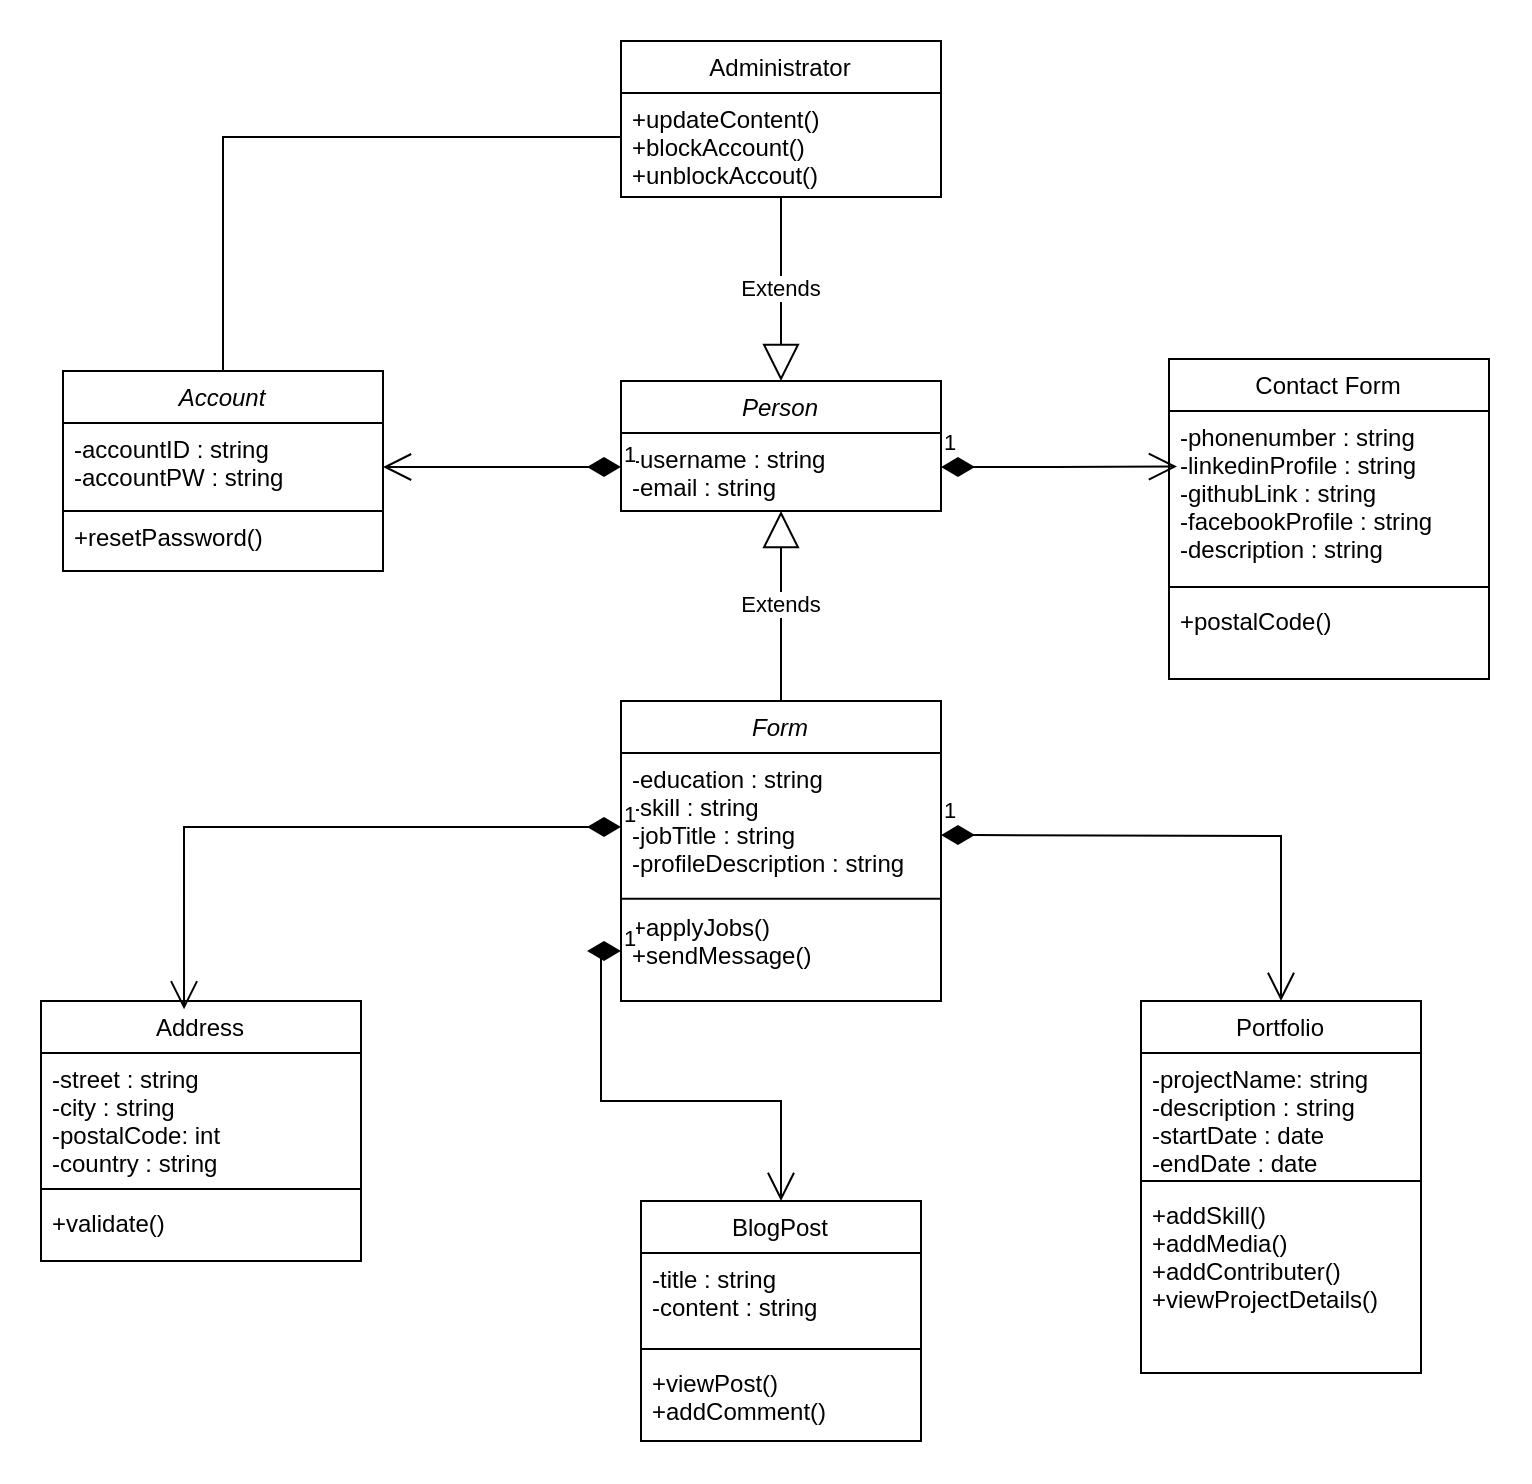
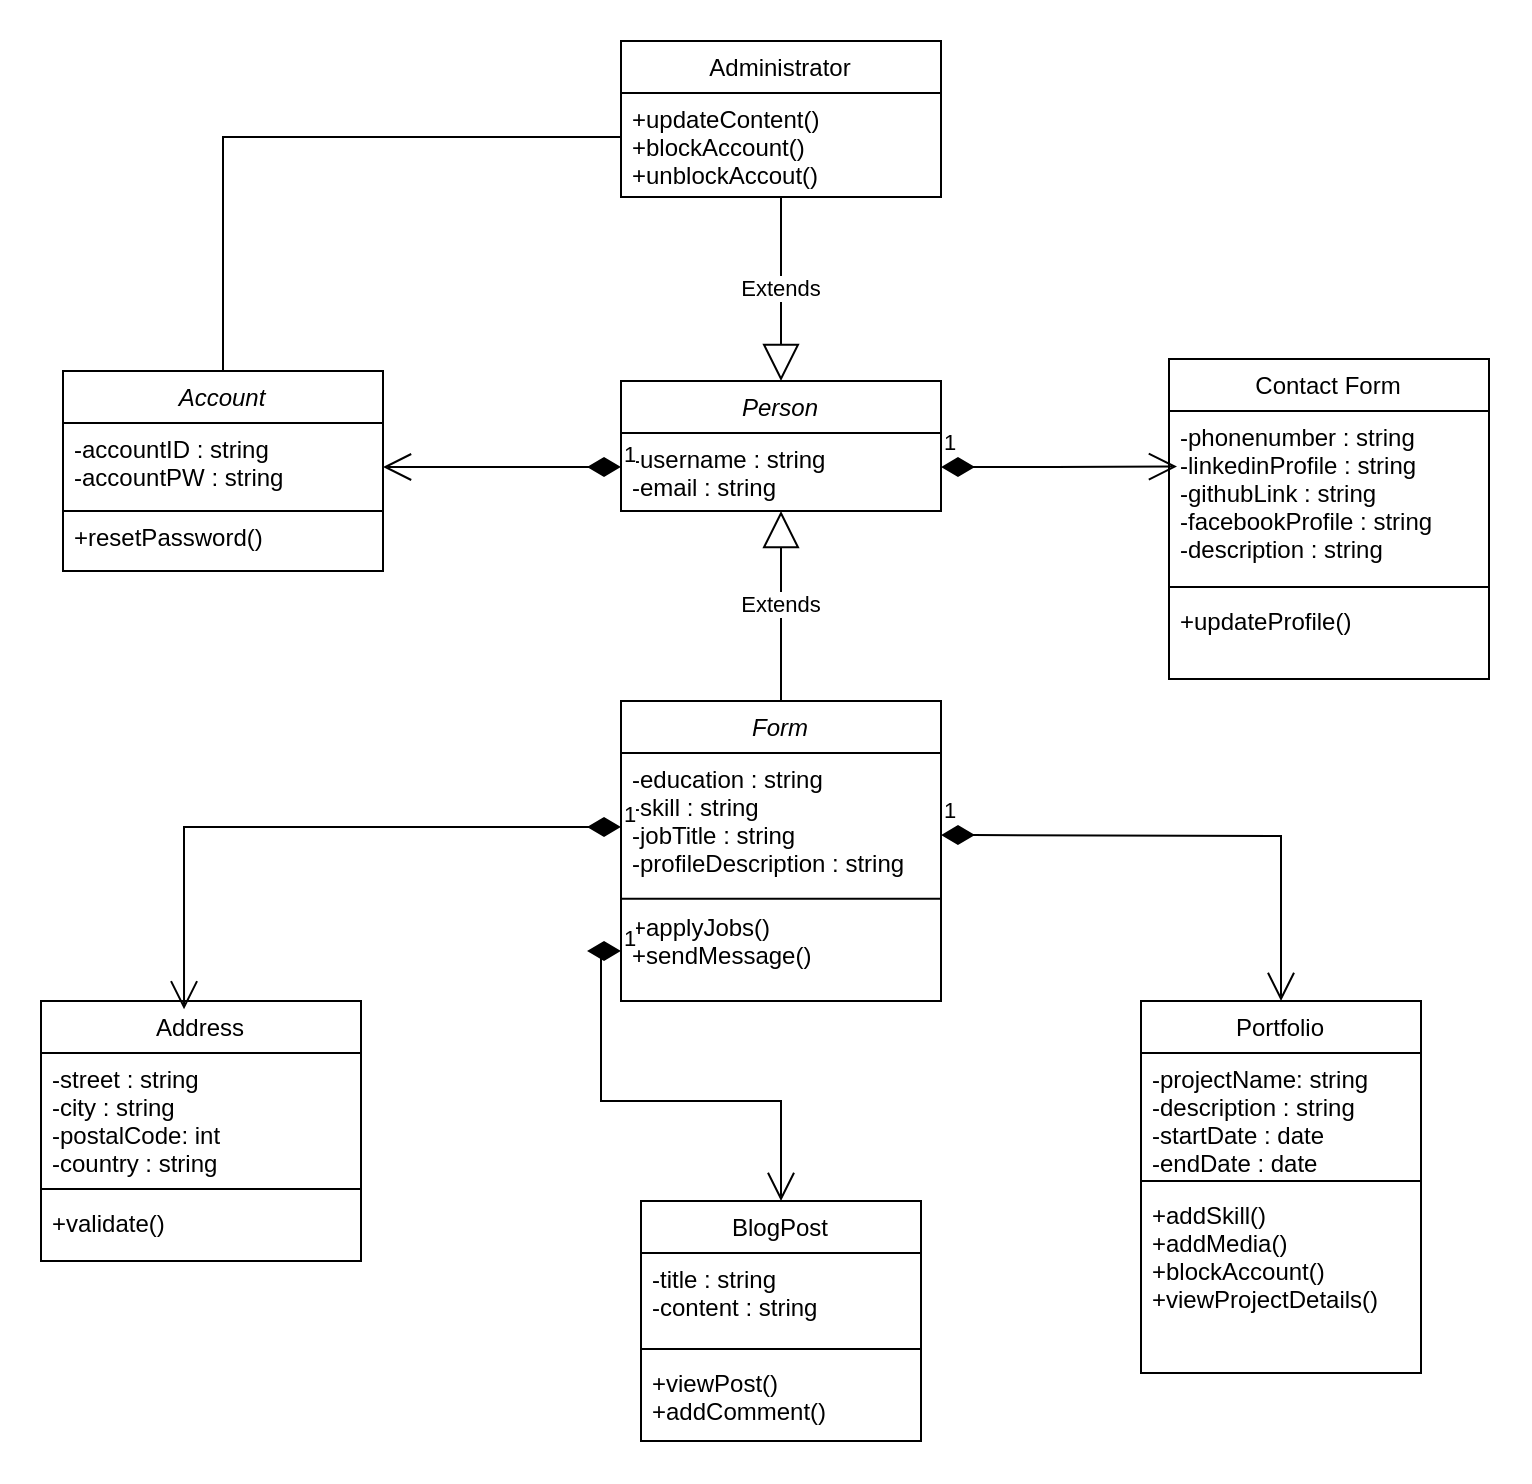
  <mxCell id="0" />
  <mxCell id="1" parent="0" />
  <mxCell id="2" value="Form" style="swimlane;fontStyle=2;align=center;verticalAlign=top;childLayout=stackLayout;horizontal=1;startSize=26;horizontalStack=0;resizeParent=1;resizeLast=0;collapsible=1;marginBottom=0;rounded=0;shadow=0;strokeWidth=1;" parent="1" vertex="1"><mxGeometry x="310" y="350" width="160" height="150" as="geometry"><mxRectangle x="230" y="140" width="160" height="26" as="alternateBounds" /></mxGeometry></mxCell>
  <mxCell id="3" value="-education : string&#10;-skill : string&#10;-jobTitle : string&#10;-profileDescription : string" style="text;align=left;verticalAlign=top;spacingLeft=4;spacingRight=4;overflow=hidden;rotatable=0;points=[[0,0.5],[1,0.5]];portConstraint=eastwest;" parent="2" vertex="1"><mxGeometry y="26" width="160" height="74" as="geometry" /></mxCell>
  <mxCell id="4" value="" style="endArrow=none;html=1;rounded=0;exitX=0;exitY=0.5;exitDx=0;exitDy=0;entryX=1;entryY=0.5;entryDx=0;entryDy=0;" parent="2" edge="1"><mxGeometry width="50" height="50" relative="1" as="geometry"><mxPoint y="98.82" as="sourcePoint" /><mxPoint x="160" y="98.82" as="targetPoint" /></mxGeometry></mxCell>
  <mxCell id="5" value="+applyJobs()&#10;+sendMessage()&#10;" style="text;align=left;verticalAlign=top;spacingLeft=4;spacingRight=4;overflow=hidden;rotatable=0;points=[[0,0.5],[1,0.5]];portConstraint=eastwest;" parent="2" vertex="1"><mxGeometry y="100" width="160" height="50" as="geometry" /></mxCell>
  <mxCell id="6" value="Person" style="swimlane;fontStyle=2;align=center;verticalAlign=top;childLayout=stackLayout;horizontal=1;startSize=26;horizontalStack=0;resizeParent=1;resizeLast=0;collapsible=1;marginBottom=0;rounded=0;shadow=0;strokeWidth=1;" parent="1" vertex="1"><mxGeometry x="310" y="190" width="160" height="65" as="geometry"><mxRectangle x="230" y="140" width="160" height="26" as="alternateBounds" /></mxGeometry></mxCell>
  <mxCell id="7" value="-username : string&#10;-email : string&#10;" style="text;align=left;verticalAlign=top;spacingLeft=4;spacingRight=4;overflow=hidden;rotatable=0;points=[[0,0.5],[1,0.5]];portConstraint=eastwest;" parent="6" vertex="1"><mxGeometry y="26" width="160" height="34" as="geometry" /></mxCell>
  <mxCell id="8" value="Extends" style="endArrow=block;endSize=16;endFill=0;html=1;rounded=0;exitX=0.5;exitY=0;exitDx=0;exitDy=0;entryX=0.5;entryY=1;entryDx=0;entryDy=0;" parent="1" source="2" target="6" edge="1"><mxGeometry width="160" relative="1" as="geometry"><mxPoint x="174" y="33" as="sourcePoint" /><mxPoint x="391" y="270" as="targetPoint" /></mxGeometry></mxCell>
  <mxCell id="9" value="Account" style="swimlane;fontStyle=2;align=center;verticalAlign=top;childLayout=stackLayout;horizontal=1;startSize=26;horizontalStack=0;resizeParent=1;resizeLast=0;collapsible=1;marginBottom=0;rounded=0;shadow=0;strokeWidth=1;" parent="1" vertex="1"><mxGeometry x="31" y="185" width="160" height="100" as="geometry"><mxRectangle x="230" y="140" width="160" height="26" as="alternateBounds" /></mxGeometry></mxCell>
  <mxCell id="10" value="-accountID : string&#10;-accountPW : string" style="text;align=left;verticalAlign=top;spacingLeft=4;spacingRight=4;overflow=hidden;rotatable=0;points=[[0,0.5],[1,0.5]];portConstraint=eastwest;" parent="9" vertex="1"><mxGeometry y="26" width="160" height="44" as="geometry" /></mxCell>
  <mxCell id="11" value="" style="endArrow=none;html=1;rounded=0;exitX=0;exitY=0.5;exitDx=0;exitDy=0;entryX=1;entryY=0.5;entryDx=0;entryDy=0;" parent="9" edge="1"><mxGeometry width="50" height="50" relative="1" as="geometry"><mxPoint y="70" as="sourcePoint" /><mxPoint x="160" y="70" as="targetPoint" /></mxGeometry></mxCell>
  <mxCell id="12" value="+resetPassword() " style="text;align=left;verticalAlign=top;spacingLeft=4;spacingRight=4;overflow=hidden;rotatable=0;points=[[0,0.5],[1,0.5]];portConstraint=eastwest;" parent="9" vertex="1"><mxGeometry y="70" width="160" height="30" as="geometry" /></mxCell>
  <mxCell id="13" value="Administrator" style="swimlane;fontStyle=0;align=center;verticalAlign=top;childLayout=stackLayout;horizontal=1;startSize=26;horizontalStack=0;resizeParent=1;resizeLast=0;collapsible=1;marginBottom=0;rounded=0;shadow=0;strokeWidth=1;" parent="1" vertex="1"><mxGeometry x="310" y="20" width="160" height="78" as="geometry"><mxRectangle x="550" y="140" width="160" height="26" as="alternateBounds" /></mxGeometry></mxCell>
  <mxCell id="14" value="+updateContent()&#10;+blockAccount()&#10;+unblockAccout()" style="text;align=left;verticalAlign=top;spacingLeft=4;spacingRight=4;overflow=hidden;rotatable=0;points=[[0,0.5],[1,0.5]];portConstraint=eastwest;" parent="13" vertex="1"><mxGeometry y="26" width="160" height="44" as="geometry" /></mxCell>
  <mxCell id="15" value="Extends" style="endArrow=block;endSize=16;endFill=0;html=1;rounded=0;exitX=0.5;exitY=1;exitDx=0;exitDy=0;entryX=0.5;entryY=0;entryDx=0;entryDy=0;" parent="1" source="13" target="6" edge="1"><mxGeometry width="160" relative="1" as="geometry"><mxPoint x="400" y="360" as="sourcePoint" /><mxPoint x="400" y="265" as="targetPoint" /></mxGeometry></mxCell>
  <mxCell id="16" style="edgeStyle=orthogonalEdgeStyle;rounded=0;orthogonalLoop=1;jettySize=auto;html=1;entryX=0.5;entryY=0;entryDx=0;entryDy=0;endArrow=none;" parent="1" source="14" target="9" edge="1"><mxGeometry relative="1" as="geometry" /></mxCell>
  <mxCell id="17" value="Contact Form" style="swimlane;fontStyle=0;align=center;verticalAlign=top;childLayout=stackLayout;horizontal=1;startSize=26;horizontalStack=0;resizeParent=1;resizeLast=0;collapsible=1;marginBottom=0;rounded=0;shadow=0;strokeWidth=1;" parent="1" vertex="1"><mxGeometry x="584" y="179" width="160" height="160" as="geometry"><mxRectangle x="550" y="140" width="160" height="26" as="alternateBounds" /></mxGeometry></mxCell>
  <mxCell id="18" value="-phonenumber : string&#10;-linkedinProfile : string&#10;-githubLink : string&#10;-facebookProfile : string&#10;-description : string" style="text;align=left;verticalAlign=top;spacingLeft=4;spacingRight=4;overflow=hidden;rotatable=0;points=[[0,0.5],[1,0.5]];portConstraint=eastwest;" parent="17" vertex="1"><mxGeometry y="26" width="160" height="84" as="geometry" /></mxCell>
  <mxCell id="19" value="" style="line;html=1;strokeWidth=1;align=left;verticalAlign=middle;spacingTop=-1;spacingLeft=3;spacingRight=3;rotatable=0;labelPosition=right;points=[];portConstraint=eastwest;" parent="17" vertex="1"><mxGeometry y="110" width="160" height="8" as="geometry" /></mxCell>
- <mxCell id="20" value="+postalCode()" style="text;align=left;verticalAlign=top;spacingLeft=4;spacingRight=4;overflow=hidden;rotatable=0;points=[[0,0.5],[1,0.5]];portConstraint=eastwest;" parent="17" vertex="1"><mxGeometry y="118" width="160" height="32" as="geometry" /></mxCell>
+ <mxCell id="20" value="+updateProfile()" style="text;align=left;verticalAlign=top;spacingLeft=4;spacingRight=4;overflow=hidden;rotatable=0;points=[[0,0.5],[1,0.5]];portConstraint=eastwest;" parent="17" vertex="1"><mxGeometry y="118" width="160" height="32" as="geometry" /></mxCell>
  <mxCell id="21" value="Portfolio" style="swimlane;fontStyle=0;align=center;verticalAlign=top;childLayout=stackLayout;horizontal=1;startSize=26;horizontalStack=0;resizeParent=1;resizeLast=0;collapsible=1;marginBottom=0;rounded=0;shadow=0;strokeWidth=1;" parent="1" vertex="1"><mxGeometry x="570" y="500" width="140" height="186" as="geometry"><mxRectangle x="550" y="140" width="160" height="26" as="alternateBounds" /></mxGeometry></mxCell>
  <mxCell id="22" value="-projectName: string&#10;-description : string&#10;-startDate : date&#10;-endDate : date" style="text;align=left;verticalAlign=top;spacingLeft=4;spacingRight=4;overflow=hidden;rotatable=0;points=[[0,0.5],[1,0.5]];portConstraint=eastwest;" parent="21" vertex="1"><mxGeometry y="26" width="140" height="60" as="geometry" /></mxCell>
  <mxCell id="23" value="" style="line;html=1;strokeWidth=1;align=left;verticalAlign=middle;spacingTop=-1;spacingLeft=3;spacingRight=3;rotatable=0;labelPosition=right;points=[];portConstraint=eastwest;" parent="21" vertex="1"><mxGeometry y="86" width="140" height="8" as="geometry" /></mxCell>
- <mxCell id="24" value="+addSkill()&#10;+addMedia()&#10;+addContributer()&#10;+viewProjectDetails()" style="text;align=left;verticalAlign=top;spacingLeft=4;spacingRight=4;overflow=hidden;rotatable=0;points=[[0,0.5],[1,0.5]];portConstraint=eastwest;" parent="21" vertex="1"><mxGeometry y="94" width="140" height="92" as="geometry" /></mxCell>
+ <mxCell id="24" value="+addSkill()&#10;+addMedia()&#10;+blockAccount()&#10;+viewProjectDetails()" style="text;align=left;verticalAlign=top;spacingLeft=4;spacingRight=4;overflow=hidden;rotatable=0;points=[[0,0.5],[1,0.5]];portConstraint=eastwest;" parent="21" vertex="1"><mxGeometry y="94" width="140" height="92" as="geometry" /></mxCell>
  <mxCell id="25" value="Address" style="swimlane;fontStyle=0;align=center;verticalAlign=top;childLayout=stackLayout;horizontal=1;startSize=26;horizontalStack=0;resizeParent=1;resizeLast=0;collapsible=1;marginBottom=0;rounded=0;shadow=0;strokeWidth=1;" parent="1" vertex="1"><mxGeometry x="20" y="500" width="160" height="130" as="geometry"><mxRectangle x="550" y="140" width="160" height="26" as="alternateBounds" /></mxGeometry></mxCell>
  <mxCell id="26" value="-street : string&#10;-city : string&#10;-postalCode: int&#10;-country : string" style="text;align=left;verticalAlign=top;spacingLeft=4;spacingRight=4;overflow=hidden;rotatable=0;points=[[0,0.5],[1,0.5]];portConstraint=eastwest;" parent="25" vertex="1"><mxGeometry y="26" width="160" height="64" as="geometry" /></mxCell>
  <mxCell id="27" value="" style="line;html=1;strokeWidth=1;align=left;verticalAlign=middle;spacingTop=-1;spacingLeft=3;spacingRight=3;rotatable=0;labelPosition=right;points=[];portConstraint=eastwest;" parent="25" vertex="1"><mxGeometry y="90" width="160" height="8" as="geometry" /></mxCell>
  <mxCell id="28" value="+validate()&#10;" style="text;align=left;verticalAlign=top;spacingLeft=4;spacingRight=4;overflow=hidden;rotatable=0;points=[[0,0.5],[1,0.5]];portConstraint=eastwest;" parent="25" vertex="1"><mxGeometry y="98" width="160" height="26" as="geometry" /></mxCell>
  <mxCell id="29" value="BlogPost" style="swimlane;fontStyle=0;align=center;verticalAlign=top;childLayout=stackLayout;horizontal=1;startSize=26;horizontalStack=0;resizeParent=1;resizeLast=0;collapsible=1;marginBottom=0;rounded=0;shadow=0;strokeWidth=1;" parent="1" vertex="1"><mxGeometry x="320" y="600" width="140" height="120" as="geometry"><mxRectangle x="550" y="140" width="160" height="26" as="alternateBounds" /></mxGeometry></mxCell>
  <mxCell id="30" value="-title : string&#10;-content : string" style="text;align=left;verticalAlign=top;spacingLeft=4;spacingRight=4;overflow=hidden;rotatable=0;points=[[0,0.5],[1,0.5]];portConstraint=eastwest;" parent="29" vertex="1"><mxGeometry y="26" width="140" height="44" as="geometry" /></mxCell>
  <mxCell id="31" value="" style="line;html=1;strokeWidth=1;align=left;verticalAlign=middle;spacingTop=-1;spacingLeft=3;spacingRight=3;rotatable=0;labelPosition=right;points=[];portConstraint=eastwest;" parent="29" vertex="1"><mxGeometry y="70" width="140" height="8" as="geometry" /></mxCell>
  <mxCell id="32" value="+viewPost()&#10;+addComment()" style="text;align=left;verticalAlign=top;spacingLeft=4;spacingRight=4;overflow=hidden;rotatable=0;points=[[0,0.5],[1,0.5]];portConstraint=eastwest;" parent="29" vertex="1"><mxGeometry y="78" width="140" height="32" as="geometry" /></mxCell>
  <mxCell id="33" value="1" style="endArrow=open;html=1;endSize=12;startArrow=diamondThin;startSize=14;startFill=1;edgeStyle=orthogonalEdgeStyle;align=left;verticalAlign=bottom;rounded=0;exitX=0;exitY=0.5;exitDx=0;exitDy=0;entryX=1;entryY=0.5;entryDx=0;entryDy=0;" edge="1" parent="1" source="7" target="10"><mxGeometry x="-1" y="3" relative="1" as="geometry"><mxPoint x="107" y="316" as="sourcePoint" /><mxPoint x="267" y="316" as="targetPoint" /></mxGeometry></mxCell>
  <mxCell id="34" value="1" style="endArrow=open;html=1;endSize=12;startArrow=diamondThin;startSize=14;startFill=1;edgeStyle=orthogonalEdgeStyle;align=left;verticalAlign=bottom;rounded=0;exitX=1;exitY=0.5;exitDx=0;exitDy=0;entryX=0.025;entryY=0.331;entryDx=0;entryDy=0;entryPerimeter=0;" edge="1" parent="1" source="7" target="18"><mxGeometry x="-1" y="3" relative="1" as="geometry"><mxPoint x="294" y="314" as="sourcePoint" /><mxPoint x="454" y="314" as="targetPoint" /></mxGeometry></mxCell>
  <mxCell id="35" value="1" style="endArrow=open;html=1;endSize=12;startArrow=diamondThin;startSize=14;startFill=1;edgeStyle=orthogonalEdgeStyle;align=left;verticalAlign=bottom;rounded=0;entryX=0.5;entryY=0;entryDx=0;entryDy=0;" edge="1" parent="1" target="21"><mxGeometry x="-1" y="3" relative="1" as="geometry"><mxPoint x="470" y="417" as="sourcePoint" /><mxPoint x="630" y="417" as="targetPoint" /></mxGeometry></mxCell>
  <mxCell id="36" value="1" style="endArrow=open;html=1;endSize=12;startArrow=diamondThin;startSize=14;startFill=1;edgeStyle=orthogonalEdgeStyle;align=left;verticalAlign=bottom;rounded=0;exitX=0;exitY=0.5;exitDx=0;exitDy=0;entryX=0.447;entryY=0.032;entryDx=0;entryDy=0;entryPerimeter=0;" edge="1" parent="1" source="3" target="25"><mxGeometry x="-1" y="3" relative="1" as="geometry"><mxPoint x="-14" y="432" as="sourcePoint" /><mxPoint x="146" y="432" as="targetPoint" /></mxGeometry></mxCell>
  <mxCell id="37" value="1" style="endArrow=open;html=1;endSize=12;startArrow=diamondThin;startSize=14;startFill=1;edgeStyle=orthogonalEdgeStyle;align=left;verticalAlign=bottom;rounded=0;entryX=0.5;entryY=0;entryDx=0;entryDy=0;" edge="1" parent="1" source="5" target="29"><mxGeometry x="-1" y="3" relative="1" as="geometry"><mxPoint x="362" y="537" as="sourcePoint" /><mxPoint x="522" y="537" as="targetPoint" /></mxGeometry></mxCell>
